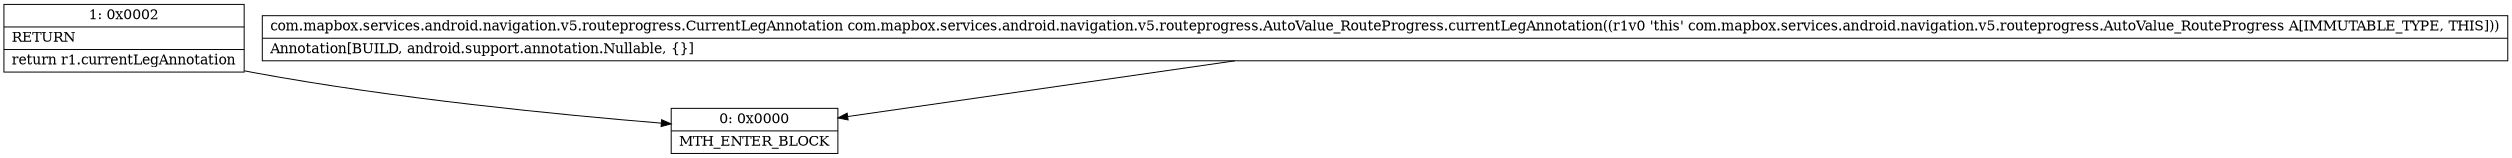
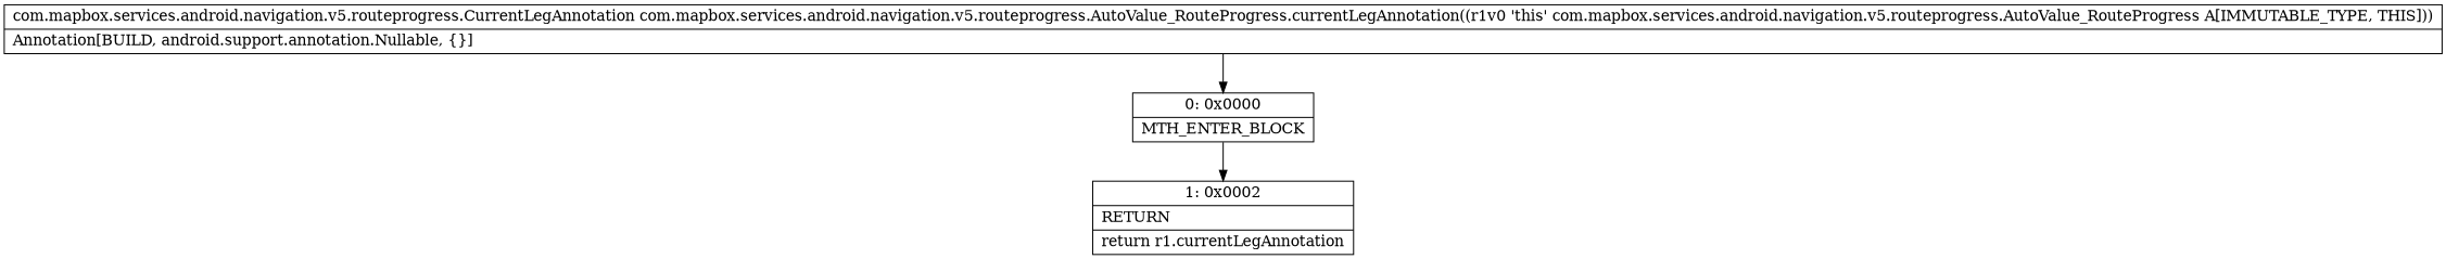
  digraph {
    node [shape=record]
    n1 [label="{0\:\ 0x0000|MTH_ENTER_BLOCK\l}"]
    n2 [label="{1\:\ 0x0002|RETURN\l|return r1.currentLegAnnotation\l}"]
    n3 [label="{com.mapbox.services.android.navigation.v5.routeprogress.CurrentLegAnnotation com.mapbox.services.android.navigation.v5.routeprogress.AutoValue_RouteProgress.currentLegAnnotation((r1v0 'this' com.mapbox.services.android.navigation.v5.routeprogress.AutoValue_RouteProgress A[IMMUTABLE_TYPE, THIS]))  | Annotation[BUILD, android.support.annotation.Nullable, \{\}]\l}"]
-   n2 -> n1
+   n1 -> n2
    n3 -> n1
  }
